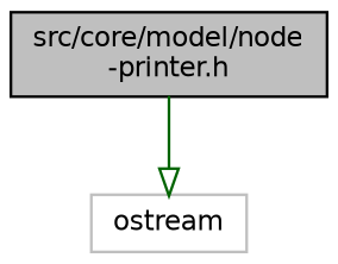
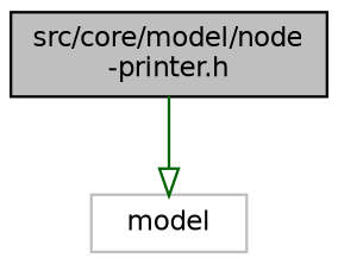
  digraph {
    node [fontname=Helvetica fontsize=10 shape=record style=filled]
    n1 [color=black fillcolor=grey75 fontcolor=black height=0.2 label="src/core/model/node\l-printer.h" width=0.4]
-   n2 [color=grey75 fillcolor=white height=0.2 label=ostream width=0.4]
+   n2 [color=grey75 fillcolor=white height=0.2 label=model width=0.4]
    n1 -> n2 [color=darkgreen fontname=Helvetica fontsize=10 labelfontname=Helvetica labelfontsize=10 style=solid arrowhead=onormal]
  }
